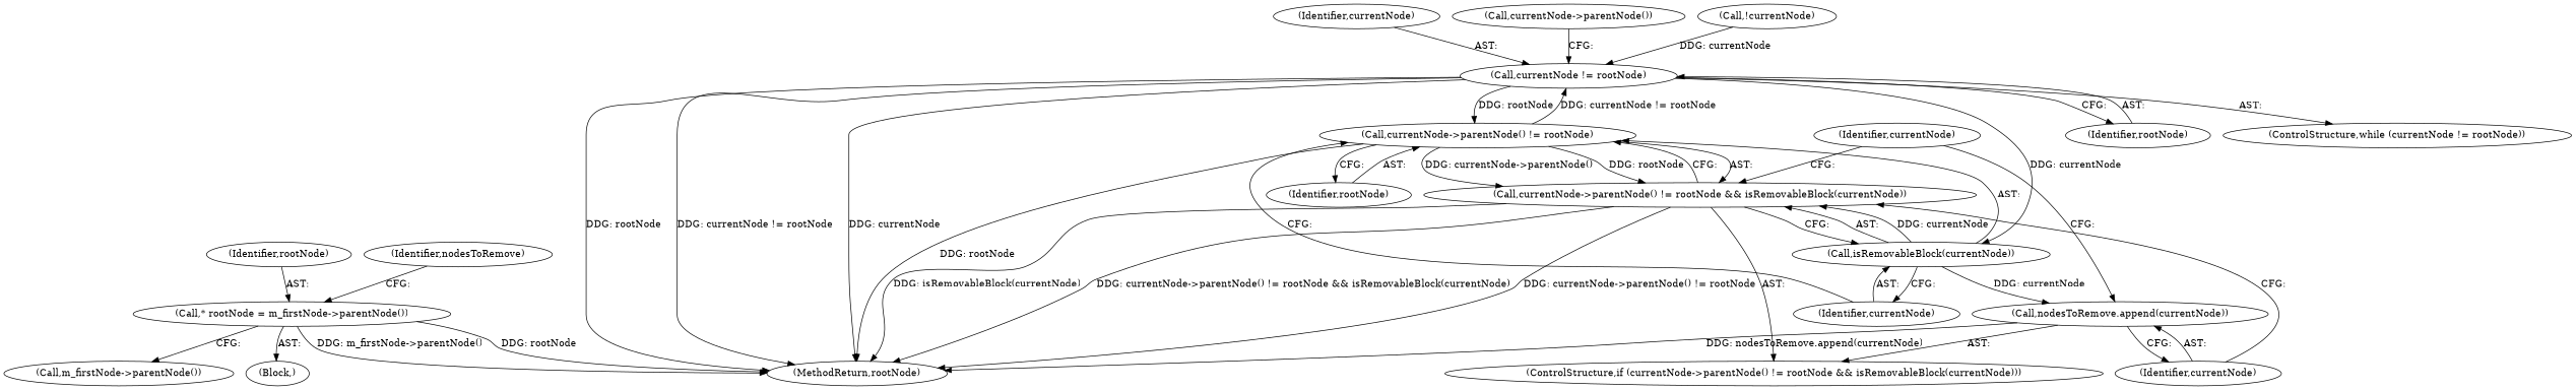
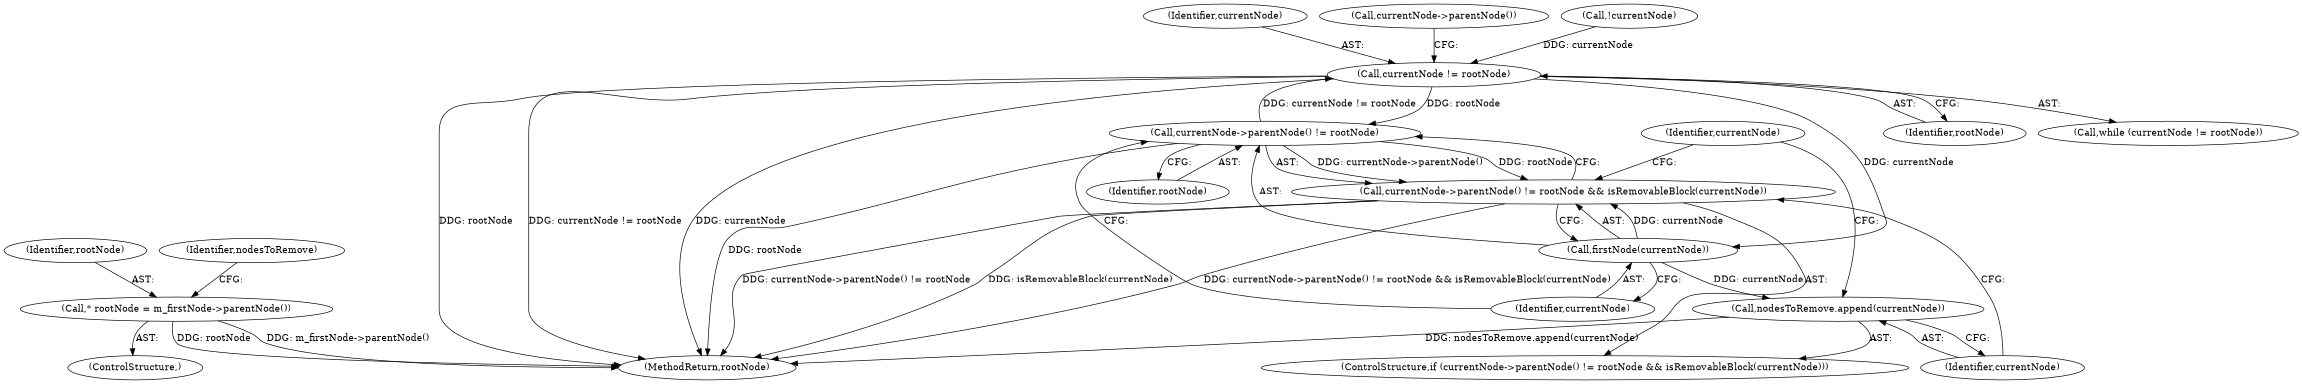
  digraph {
    n1 [label="(Call,* rootNode = m_firstNode->parentNode())"]
-   n2 [label="(Call,m_firstNode->parentNode())"]
-   n3 [label="(Block,)"]
+   n3 [label="(ControlStructure,)"]
    n4 [label="(MethodReturn,rootNode)"]
    n5 [label="(Call,currentNode != rootNode)"]
    n6 [label="(Call,currentNode->parentNode() != rootNode)"]
-   n7 [label="(Call,isRemovableBlock(currentNode))"]
+   n7 [label="(Call,firstNode(currentNode))"]
    n8 [label="(Identifier,rootNode)"]
-   n9 [label="(ControlStructure,while (currentNode != rootNode))"]
+   n9 [label="(Call,while (currentNode != rootNode))"]
    n10 [label="(Call,currentNode->parentNode() != rootNode && isRemovableBlock(currentNode))"]
    n11 [label="(Identifier,rootNode)"]
    n12 [label="(Call,nodesToRemove.append(currentNode))"]
    n13 [label="(Identifier,currentNode)"]
    n14 [label="(ControlStructure,if (currentNode->parentNode() != rootNode && isRemovableBlock(currentNode)))"]
    n15 [label="(Identifier,currentNode)"]
    n16 [label="(Identifier,rootNode)"]
    n17 [label="(Identifier,currentNode)"]
    n18 [label="(Call,currentNode->parentNode())"]
    n19 [label="(Identifier,currentNode)"]
    n20 [label="(Call,!currentNode)"]
    n21 [label="(Identifier,nodesToRemove)"]
-   n1 -> n2 [label="CFG: "]
    n1 -> n3 [label="AST: "]
    n1 -> n4 [label="DDG: rootNode"]
    n1 -> n4 [label="DDG: m_firstNode->parentNode()"]
    n5 -> n4 [label="DDG: rootNode"]
    n5 -> n4 [label="DDG: currentNode != rootNode"]
    n5 -> n4 [label="DDG: currentNode"]
    n5 -> n6 [label="DDG: rootNode"]
    n5 -> n7 [label="DDG: currentNode"]
    n5 -> n8 [label="CFG: "]
    n5 -> n9 [label="AST: "]
    n6 -> n4 [label="DDG: rootNode"]
    n6 -> n5 [label="DDG: currentNode != rootNode"]
    n6 -> n10 [label="AST: "]
    n6 -> n10 [label="DDG: currentNode->parentNode()"]
    n6 -> n10 [label="DDG: rootNode"]
    n6 -> n11 [label="CFG: "]
    n7 -> n6 [label="AST: "]
    n7 -> n10 [label="AST: "]
    n7 -> n10 [label="DDG: currentNode"]
    n7 -> n12 [label="DDG: currentNode"]
    n7 -> n13 [label="CFG: "]
    n8 -> n5 [label="AST: "]
    n10 -> n4 [label="DDG: isRemovableBlock(currentNode)"]
    n10 -> n4 [label="DDG: currentNode->parentNode() != rootNode && isRemovableBlock(currentNode)"]
    n10 -> n4 [label="DDG: currentNode->parentNode() != rootNode"]
    n10 -> n6 [label="CFG: "]
    n10 -> n7 [label="CFG: "]
    n10 -> n14 [label="AST: "]
    n11 -> n6 [label="AST: "]
    n12 -> n4 [label="DDG: nodesToRemove.append(currentNode)"]
    n12 -> n14 [label="AST: "]
    n12 -> n15 [label="CFG: "]
    n13 -> n6 [label="CFG: "]
    n13 -> n7 [label="AST: "]
    n15 -> n10 [label="CFG: "]
    n15 -> n12 [label="AST: "]
    n16 -> n1 [label="AST: "]
    n17 -> n5 [label="AST: "]
    n18 -> n5 [label="CFG: "]
    n19 -> n10 [label="CFG: "]
    n19 -> n12 [label="CFG: "]
    n20 -> n5 [label="DDG: currentNode"]
    n21 -> n1 [label="CFG: "]
  }
